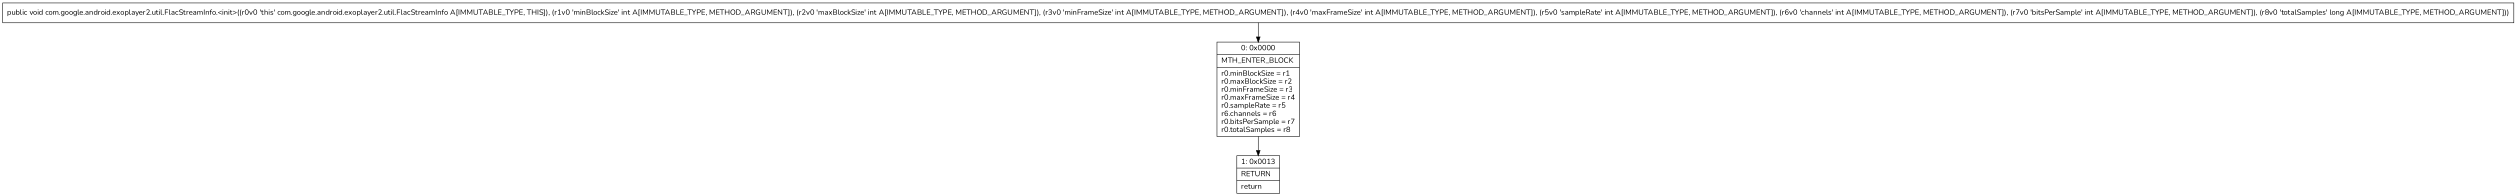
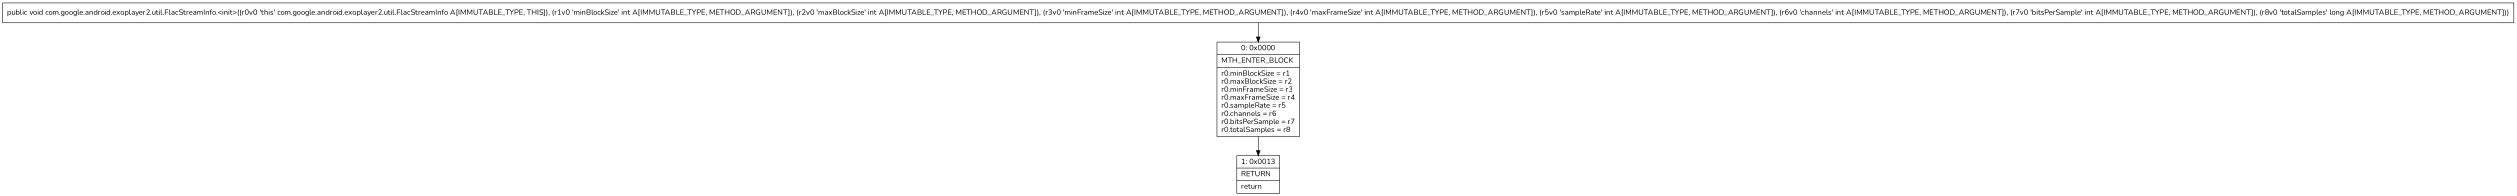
  digraph {
    fontname=Nunito
    node [shape=record fontname=Nunito]
    edge [fontname=Nunito]
-   n1 [label="{0\:\ 0x0000|MTH_ENTER_BLOCK\l|r0.minBlockSize = r1\lr0.maxBlockSize = r2\lr0.minFrameSize = r3\lr0.maxFrameSize = r4\lr0.sampleRate = r5\lr6.channels = r6\lr0.bitsPerSample = r7\lr0.totalSamples = r8\l}"]
+   n1 [label="{0\:\ 0x0000|MTH_ENTER_BLOCK\l|r0.minBlockSize = r1\lr0.maxBlockSize = r2\lr0.minFrameSize = r3\lr0.maxFrameSize = r4\lr0.sampleRate = r5\lr0.channels = r6\lr0.bitsPerSample = r7\lr0.totalSamples = r8\l}"]
    n2 [label="{1\:\ 0x0013|RETURN\l|return\l}"]
    n3 [label="{public void com.google.android.exoplayer2.util.FlacStreamInfo.\<init\>((r0v0 'this' com.google.android.exoplayer2.util.FlacStreamInfo A[IMMUTABLE_TYPE, THIS]), (r1v0 'minBlockSize' int A[IMMUTABLE_TYPE, METHOD_ARGUMENT]), (r2v0 'maxBlockSize' int A[IMMUTABLE_TYPE, METHOD_ARGUMENT]), (r3v0 'minFrameSize' int A[IMMUTABLE_TYPE, METHOD_ARGUMENT]), (r4v0 'maxFrameSize' int A[IMMUTABLE_TYPE, METHOD_ARGUMENT]), (r5v0 'sampleRate' int A[IMMUTABLE_TYPE, METHOD_ARGUMENT]), (r6v0 'channels' int A[IMMUTABLE_TYPE, METHOD_ARGUMENT]), (r7v0 'bitsPerSample' int A[IMMUTABLE_TYPE, METHOD_ARGUMENT]), (r8v0 'totalSamples' long A[IMMUTABLE_TYPE, METHOD_ARGUMENT])) }"]
    n1 -> n2
    n3 -> n1
  }
